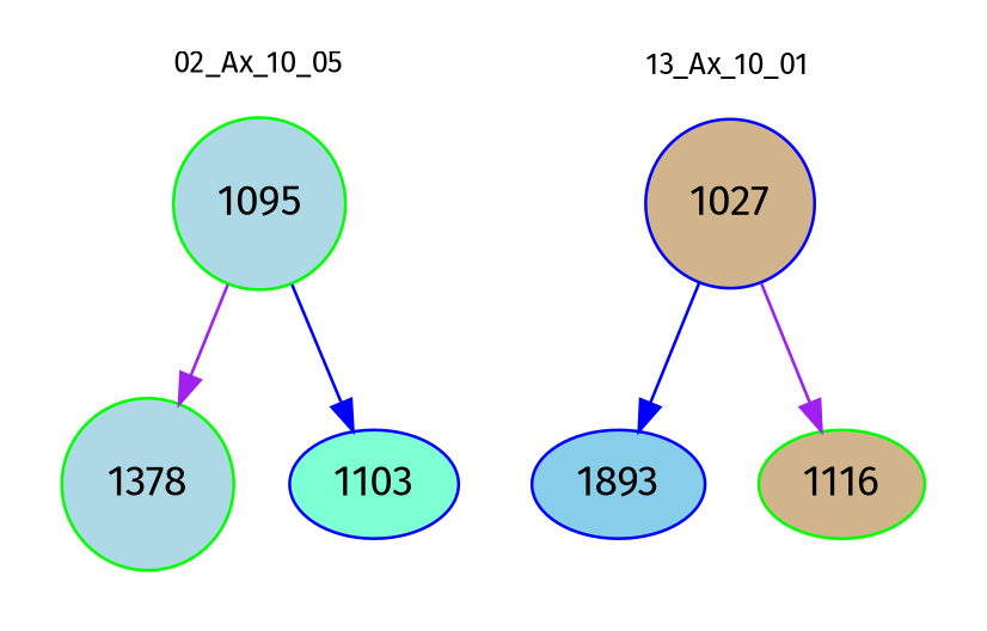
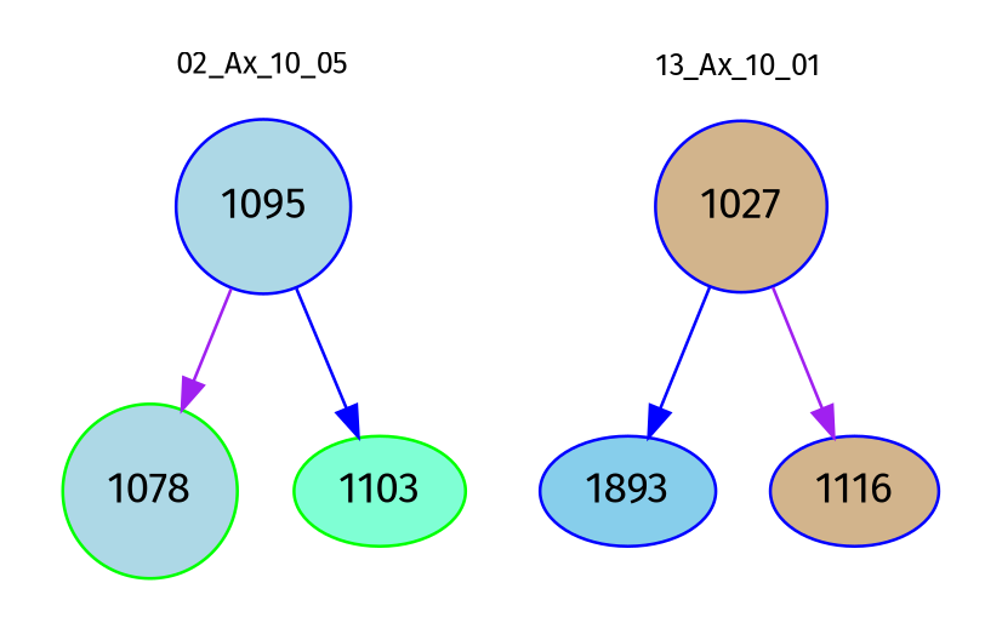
  digraph {
    fontname="Fira Sans"
    node [color=blue fillcolor=lightblue fontname="Fira Sans" shape=circle style=filled]
    edge [color=purple fontname="Fira Sans"]
-   n1 [color=green label=1095]
-   n2 [color=green label=1378]
-   n3 [fillcolor=aquamarine label=1103 shape=ellipse]
+   n1 [label=1095]
+   n2 [color=green label=1078]
+   n3 [color=green fillcolor=aquamarine label=1103 shape=ellipse]
    n4 [fillcolor=tan label=1027]
    n5 [fillcolor=skyblue label=1893 shape=ellipse]
-   n6 [color=green fillcolor=tan label=1116 shape=ellipse]
+   n6 [fillcolor=tan label=1116 shape=ellipse]
    subgraph cluster_1 {
      color=white
      fontsize=10
      label="02_Ax_10_05"
      n1
      n2
      n3
    }
    subgraph cluster_2 {
      color=white
      fontsize=10
      label="13_Ax_10_01"
      n4
      n5
      n6
    }
    n1 -> n2
    n1 -> n3 [color=blue]
    n4 -> n5 [color=blue]
    n4 -> n6
  }
